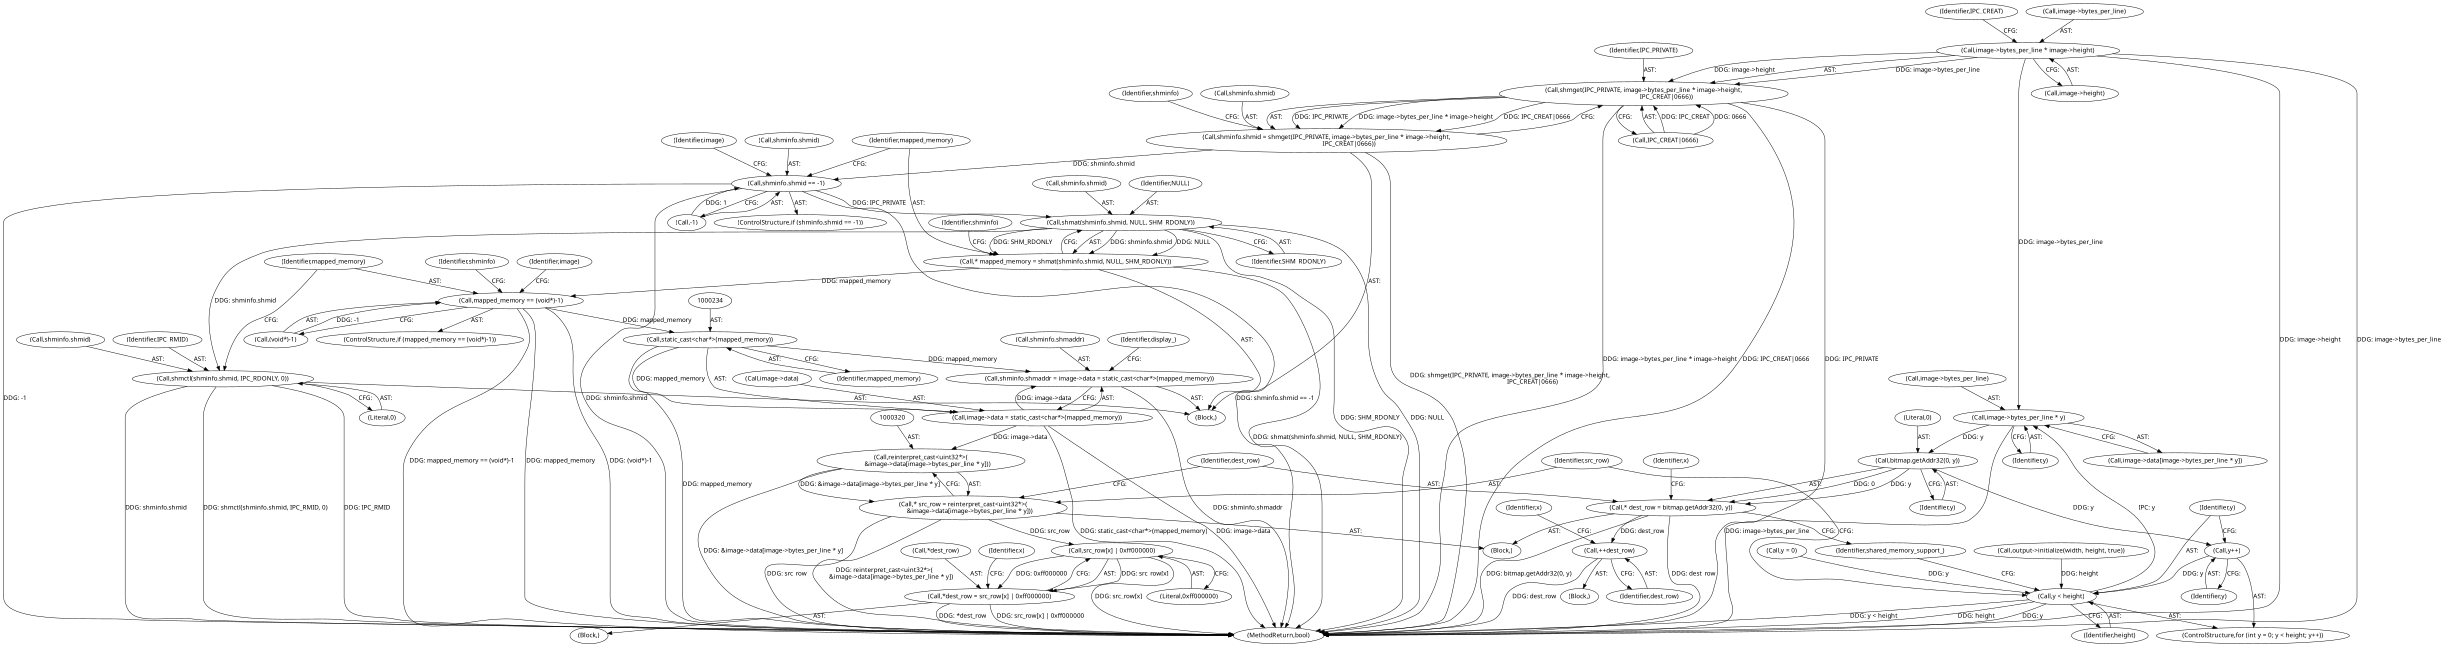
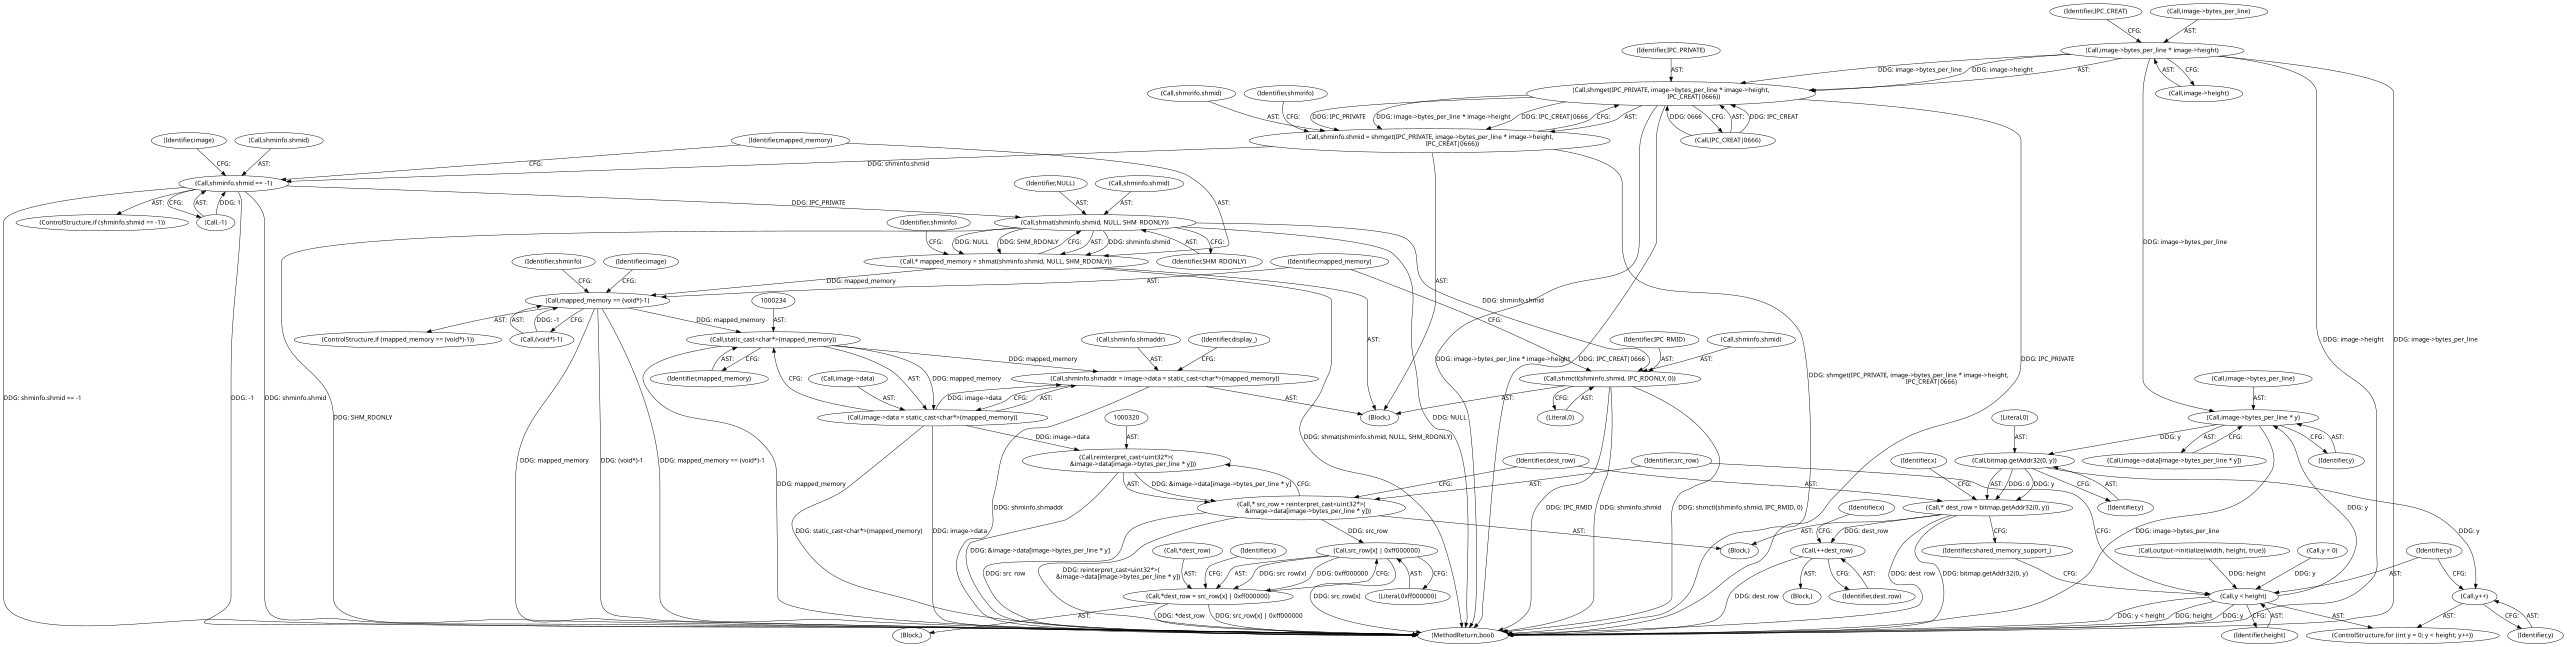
  digraph {
    fontname="Noto Sans"
    node [fontname="Noto Sans"]
    edge [fontname="Noto Sans"]
    n1 [label="(Call,image->bytes_per_line * image->height)"]
    n2 [label="(Call,shmget(IPC_PRIVATE, image->bytes_per_line * image->height,\n                           IPC_CREAT|0666))"]
    n3 [label="(Call,image->bytes_per_line * y)"]
    n4 [label="(Call,image->height)"]
    n5 [label="(MethodReturn,bool)"]
    n6 [label="(Call,shminfo.shmid = shmget(IPC_PRIVATE, image->bytes_per_line * image->height,\n                           IPC_CREAT|0666))"]
    n7 [label="(Call,IPC_CREAT|0666)"]
    n8 [label="(Call,bitmap.getAddr32(0, y))"]
    n9 [label="(Identifier,y)"]
    n10 [label="(Call,image->data[image->bytes_per_line * y])"]
    n11 [label="(Call,shminfo.shmid == -1)"]
    n12 [label="(Block,)"]
    n13 [label="(Call,shmat(shminfo.shmid, NULL, SHM_RDONLY))"]
    n14 [label="(ControlStructure,if (shminfo.shmid == -1))"]
    n15 [label="(Call,-1)"]
    n16 [label="(Call,* mapped_memory = shmat(shminfo.shmid, NULL, SHM_RDONLY))"]
    n17 [label="(Call,shmctl(shminfo.shmid, IPC_RDONLY, 0))"]
    n18 [label="(Identifier,SHM_RDONLY)"]
    n19 [label="(Call,mapped_memory == (void*)-1)"]
    n20 [label="(Literal,0)"]
    n21 [label="(Call,static_cast<char*>(mapped_memory))"]
    n22 [label="(ControlStructure,if (mapped_memory == (void*)-1))"]
    n23 [label="(Call,(void*)-1)"]
    n24 [label="(Call,shminfo.shmaddr = image->data = static_cast<char*>(mapped_memory))"]
    n25 [label="(Call,image->data = static_cast<char*>(mapped_memory))"]
    n26 [label="(Identifier,mapped_memory)"]
    n27 [label="(Call,reinterpret_cast<uint32*>(\n        &image->data[image->bytes_per_line * y]))"]
    n28 [label="(Call,* src_row = reinterpret_cast<uint32*>(\n        &image->data[image->bytes_per_line * y]))"]
    n29 [label="(Call,src_row[x] | 0xff000000)"]
    n30 [label="(Block,)"]
    n31 [label="(Call,*dest_row = src_row[x] | 0xff000000)"]
    n32 [label="(Literal,0xff000000)"]
    n33 [label="(Block,)"]
    n34 [label="(Call,y++)"]
    n35 [label="(Call,* dest_row = bitmap.getAddr32(0, y))"]
    n36 [label="(Identifier,y)"]
    n37 [label="(Call,y < height)"]
    n38 [label="(ControlStructure,for (int y = 0; y < height; y++))"]
    n39 [label="(Identifier,y)"]
    n40 [label="(Call,++dest_row)"]
    n41 [label="(Identifier,shared_memory_support_)"]
    n42 [label="(Identifier,height)"]
    n43 [label="(Identifier,dest_row)"]
    n44 [label="(Block,)"]
    n45 [label="(Identifier,x)"]
    n46 [label="(Identifier,shminfo)"]
    n47 [label="(Identifier,src_row)"]
    n48 [label="(Call,shminfo.shmid)"]
    n49 [label="(Call,y = 0)"]
    n50 [label="(Identifier,IPC_RMID)"]
    n51 [label="(Call,shminfo.shmid)"]
    n52 [label="(Identifier,IPC_CREAT)"]
    n53 [label="(Call,shminfo.shmid)"]
    n54 [label="(Call,image->bytes_per_line)"]
    n55 [label="(Identifier,shminfo)"]
    n56 [label="(Identifier,x)"]
    n57 [label="(Identifier,IPC_PRIVATE)"]
    n58 [label="(Call,image->bytes_per_line)"]
    n59 [label="(Identifier,image)"]
    n60 [label="(Identifier,y)"]
    n61 [label="(Call,output->initialize(width, height, true))"]
    n62 [label="(Literal,0)"]
    n63 [label="(Identifier,x)"]
    n64 [label="(Call,shminfo.shmid)"]
    n65 [label="(Identifier,mapped_memory)"]
    n66 [label="(Identifier,image)"]
    n67 [label="(Call,*dest_row)"]
    n68 [label="(Identifier,dest_row)"]
    n69 [label="(Identifier,shminfo)"]
    n70 [label="(Call,shminfo.shmaddr)"]
    n71 [label="(Identifier,display_)"]
    n72 [label="(Call,image->data)"]
    n73 [label="(Identifier,mapped_memory)"]
    n74 [label="(Identifier,NULL)"]
    1000234
    1000320
    n1 -> n2 [label="AST: "]
    n1 -> n2 [label="DDG: image->bytes_per_line"]
    n1 -> n2 [label="DDG: image->height"]
    n1 -> n3 [label="DDG: image->bytes_per_line"]
    n1 -> n4 [label="CFG: "]
    n1 -> n5 [label="DDG: image->height"]
    n1 -> n5 [label="DDG: image->bytes_per_line"]
    n2 -> n5 [label="DDG: image->bytes_per_line * image->height"]
    n2 -> n5 [label="DDG: IPC_CREAT|0666"]
    n2 -> n5 [label="DDG: IPC_PRIVATE"]
    n2 -> n6 [label="AST: "]
    n2 -> n6 [label="DDG: IPC_PRIVATE"]
    n2 -> n6 [label="DDG: image->bytes_per_line * image->height"]
    n2 -> n6 [label="DDG: IPC_CREAT|0666"]
    n2 -> n7 [label="CFG: "]
    n3 -> n5 [label="DDG: image->bytes_per_line"]
    n3 -> n8 [label="DDG: y"]
    n3 -> n9 [label="CFG: "]
    n3 -> n10 [label="AST: "]
    n4 -> n1 [label="AST: "]
    n6 -> n2 [label="CFG: "]
    n6 -> n5 [label="DDG: shmget(IPC_PRIVATE, image->bytes_per_line * image->height,\n                           IPC_CREAT|0666)"]
    n6 -> n11 [label="DDG: shminfo.shmid"]
    n6 -> n12 [label="AST: "]
    n7 -> n2 [label="AST: "]
    n7 -> n2 [label="DDG: IPC_CREAT"]
    n7 -> n2 [label="DDG: 0666"]
    n8 -> n34 [label="DDG: y"]
    n8 -> n35 [label="AST: "]
    n8 -> n35 [label="DDG: 0"]
    n8 -> n35 [label="DDG: y"]
    n8 -> n36 [label="CFG: "]
    n9 -> n3 [label="AST: "]
    n10 -> n3 [label="CFG: "]
    n11 -> n5 [label="DDG: shminfo.shmid"]
    n11 -> n5 [label="DDG: shminfo.shmid == -1"]
    n11 -> n5 [label="DDG: -1"]
    n11 -> n13 [label="DDG: IPC_PRIVATE"]
    n11 -> n14 [label="AST: "]
    n11 -> n15 [label="CFG: "]
    n13 -> n5 [label="DDG: SHM_RDONLY"]
    n13 -> n5 [label="DDG: NULL"]
    n13 -> n16 [label="AST: "]
    n13 -> n16 [label="DDG: shminfo.shmid"]
    n13 -> n16 [label="DDG: NULL"]
    n13 -> n16 [label="DDG: SHM_RDONLY"]
    n13 -> n17 [label="DDG: shminfo.shmid"]
    n13 -> n18 [label="CFG: "]
    n15 -> n11 [label="AST: "]
    n15 -> n11 [label="DDG: 1"]
    n16 -> n5 [label="DDG: shmat(shminfo.shmid, NULL, SHM_RDONLY)"]
    n16 -> n12 [label="AST: "]
    n16 -> n13 [label="CFG: "]
    n16 -> n19 [label="DDG: mapped_memory"]
    n17 -> n5 [label="DDG: shminfo.shmid"]
    n17 -> n5 [label="DDG: shmctl(shminfo.shmid, IPC_RMID, 0)"]
    n17 -> n5 [label="DDG: IPC_RMID"]
    n17 -> n12 [label="AST: "]
    n17 -> n20 [label="CFG: "]
    n18 -> n13 [label="AST: "]
    n19 -> n5 [label="DDG: (void*)-1"]
    n19 -> n5 [label="DDG: mapped_memory == (void*)-1"]
    n19 -> n5 [label="DDG: mapped_memory"]
    n19 -> n21 [label="DDG: mapped_memory"]
    n19 -> n22 [label="AST: "]
    n19 -> n23 [label="CFG: "]
    n20 -> n17 [label="AST: "]
    n21 -> n5 [label="DDG: mapped_memory"]
    n21 -> n24 [label="DDG: mapped_memory"]
    n21 -> n25 [label="AST: "]
    n21 -> n25 [label="DDG: mapped_memory"]
    n21 -> n26 [label="CFG: "]
    n23 -> n19 [label="AST: "]
    n23 -> n19 [label="DDG: -1"]
    n24 -> n5 [label="DDG: shminfo.shmaddr"]
    n24 -> n12 [label="AST: "]
    n24 -> n25 [label="CFG: "]
    n25 -> n5 [label="DDG: static_cast<char*>(mapped_memory)"]
    n25 -> n5 [label="DDG: image->data"]
+   n25 -> n21 [label="CFG: "]
    n25 -> n24 [label="AST: "]
    n25 -> n24 [label="DDG: image->data"]
    n25 -> n27 [label="DDG: image->data"]
    n26 -> n21 [label="AST: "]
    n27 -> n5 [label="DDG: &image->data[image->bytes_per_line * y]"]
    n27 -> n28 [label="AST: "]
    n27 -> n28 [label="DDG: &image->data[image->bytes_per_line * y]"]
    n28 -> n5 [label="DDG: src_row"]
    n28 -> n5 [label="DDG: reinterpret_cast<uint32*>(\n        &image->data[image->bytes_per_line * y])"]
    n28 -> n27 [label="CFG: "]
    n28 -> n29 [label="DDG: src_row"]
    n28 -> n30 [label="AST: "]
    n29 -> n5 [label="DDG: src_row[x]"]
    n29 -> n31 [label="AST: "]
    n29 -> n31 [label="DDG: src_row[x]"]
    n29 -> n31 [label="DDG: 0xff000000"]
    n29 -> n32 [label="CFG: "]
    n31 -> n5 [label="DDG: *dest_row"]
    n31 -> n5 [label="DDG: src_row[x] | 0xff000000"]
    n31 -> n29 [label="CFG: "]
    n31 -> n33 [label="AST: "]
    n32 -> n29 [label="AST: "]
-   n34 -> n37 [label="DDG: y"]
    n34 -> n38 [label="AST: "]
    n34 -> n39 [label="CFG: "]
    n35 -> n5 [label="DDG: bitmap.getAddr32(0, y)"]
    n35 -> n5 [label="DDG: dest_row"]
    n35 -> n30 [label="AST: "]
    n35 -> n40 [label="DDG: dest_row"]
    n35 -> n41 [label="CFG: "]
    n36 -> n8 [label="AST: "]
-   n37 -> n3 [label="IPC: y"]
+   n37 -> n3 [label="DDG: y"]
    n37 -> n5 [label="DDG: y < height"]
    n37 -> n5 [label="DDG: height"]
    n37 -> n5 [label="DDG: y"]
    n37 -> n38 [label="AST: "]
    n37 -> n42 [label="CFG: "]
    n39 -> n34 [label="AST: "]
    n40 -> n5 [label="DDG: dest_row"]
    n40 -> n43 [label="CFG: "]
    n40 -> n44 [label="AST: "]
    n41 -> n37 [label="CFG: "]
    n42 -> n37 [label="AST: "]
    n43 -> n40 [label="AST: "]
    n45 -> n31 [label="CFG: "]
    n46 -> n19 [label="CFG: "]
    n47 -> n28 [label="AST: "]
    n47 -> n37 [label="CFG: "]
    n48 -> n6 [label="AST: "]
    n49 -> n37 [label="DDG: y"]
    n50 -> n17 [label="AST: "]
    n51 -> n13 [label="AST: "]
    n52 -> n1 [label="CFG: "]
    n53 -> n17 [label="AST: "]
    n54 -> n3 [label="AST: "]
    n55 -> n6 [label="CFG: "]
    n56 -> n35 [label="CFG: "]
    n57 -> n2 [label="AST: "]
    n58 -> n1 [label="AST: "]
    n59 -> n11 [label="CFG: "]
    n60 -> n34 [label="CFG: "]
    n60 -> n37 [label="AST: "]
    n61 -> n37 [label="DDG: height"]
    n62 -> n8 [label="AST: "]
    n63 -> n40 [label="CFG: "]
    n64 -> n11 [label="AST: "]
    n65 -> n11 [label="CFG: "]
    n65 -> n16 [label="AST: "]
    n66 -> n19 [label="CFG: "]
    n67 -> n31 [label="AST: "]
    n68 -> n28 [label="CFG: "]
    n68 -> n35 [label="AST: "]
    n69 -> n16 [label="CFG: "]
    n70 -> n24 [label="AST: "]
    n71 -> n24 [label="CFG: "]
    n72 -> n25 [label="AST: "]
    n73 -> n17 [label="CFG: "]
    n73 -> n19 [label="AST: "]
    n74 -> n13 [label="AST: "]
    1000234 -> n21 [label="AST: "]
    1000320 -> n27 [label="AST: "]
  }
